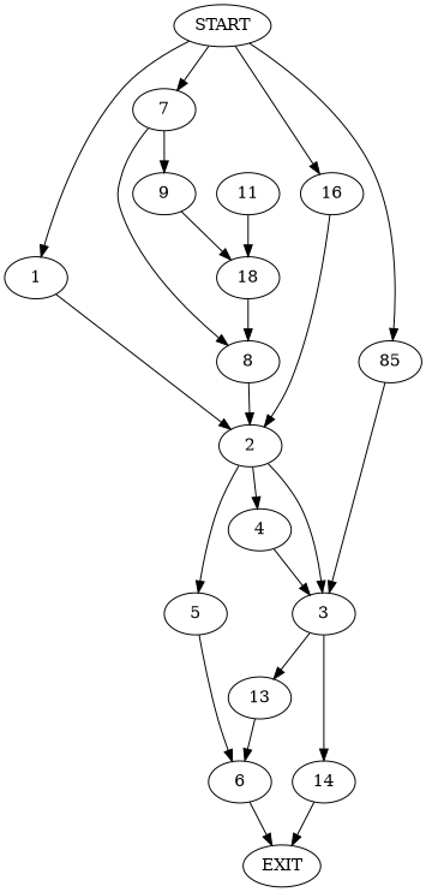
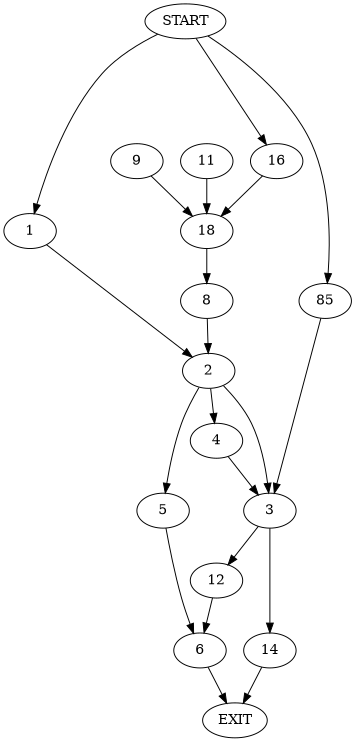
  digraph {
    n1 [label=START]
    1
-   7
    n4 [label=16]
    n5 [label=85]
    2
    8
    9
    n9 [label=18]
    11
    3
    n12 [label=EXIT]
    4
    5
-   12 [label=13]
+   12
    14
    6
    n1 -> 1
-   n1 -> 7
    n1 -> n4
    n1 -> n5
    1 -> 2
-   7 -> 8
-   7 -> 9
-   n4 -> 2
+   n4 -> n9
    n5 -> 3
    2 -> 3
    2 -> 4
    2 -> 5
    8 -> 2
    9 -> n9
    n9 -> 8
    11 -> n9
    3 -> 12
    3 -> 14
    4 -> 3
    5 -> 6
    12 -> 6
    14 -> n12
    6 -> n12
  }
